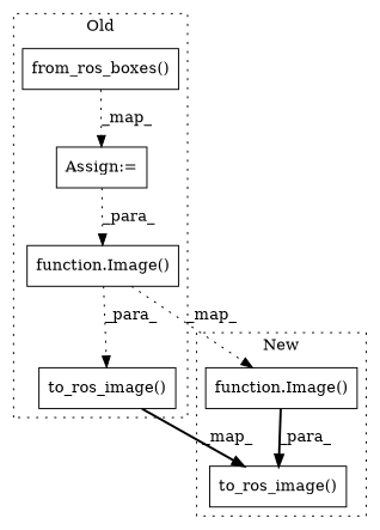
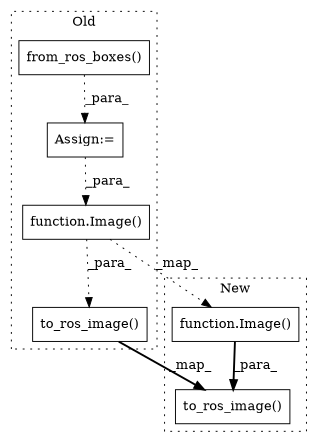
  digraph {
    node [a=75 l="6,1" shape=box]
    edge [style=dotted]
    n1 [label="function.Image()" s="5041,5052"]
    n2 [l="25,18" label="to_ros_image()" s="5016,5053"]
    n3 [a=68 l=3 label="Assign:=" s=4824]
    n4 [l="27,1" label="from_ros_boxes()" s="4827,4863"]
    n5 [label="function.Image()" s="5585,5596"]
    n6 [l="25,18" label="to_ros_image()" s="5560,5597"]
    subgraph cluster_1 {
      label=Old
      style=dotted
      n1
      n2
      n3
      n4
    }
    subgraph cluster_2 {
      label=New
      style=dotted
      n5
      n6
    }
    n1 -> n2 [label=_para_]
    n1 -> n5 [label=_map_]
    n2 -> n6 [label=_map_ style=bold]
    n3 -> n1 [label=_para_]
-   n4 -> n3 [label=_map_]
+   n4 -> n3 [label=_para_]
    n5 -> n6 [label=_para_ style=bold]
  }
